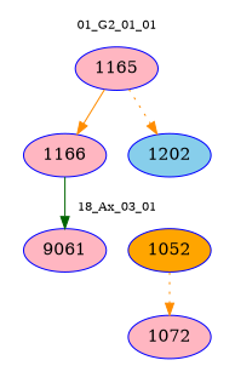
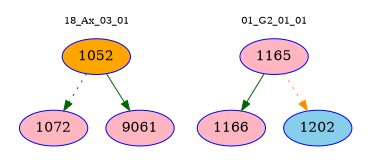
  digraph {
    node [color=blue fillcolor=lightpink style=filled]
    edge [color=darkorange style=dotted]
    n1 [fillcolor=orange label=1052]
    n2 [label=1072]
    n3 [label=9061]
    n4 [label=1165]
    n5 [label=1166]
    n6 [fillcolor=skyblue label=1202]
    subgraph cluster_1 {
      color=white
      fontsize=10
      label="18_Ax_03_01"
      n1
      n2
      n3
    }
    subgraph cluster_2 {
      color=white
      fontsize=10
      label="01_G2_01_01"
      n4
      n5
      n6
    }
-   n1 -> n2
-   n5 -> n3 [color=darkgreen style=solid]
-   n4 -> n5 [style=solid]
+   n1 -> n2 [color=darkgreen]
+   n1 -> n3 [color=darkgreen style=solid]
+   n4 -> n5 [color=darkgreen style=solid]
    n4 -> n6
  }
